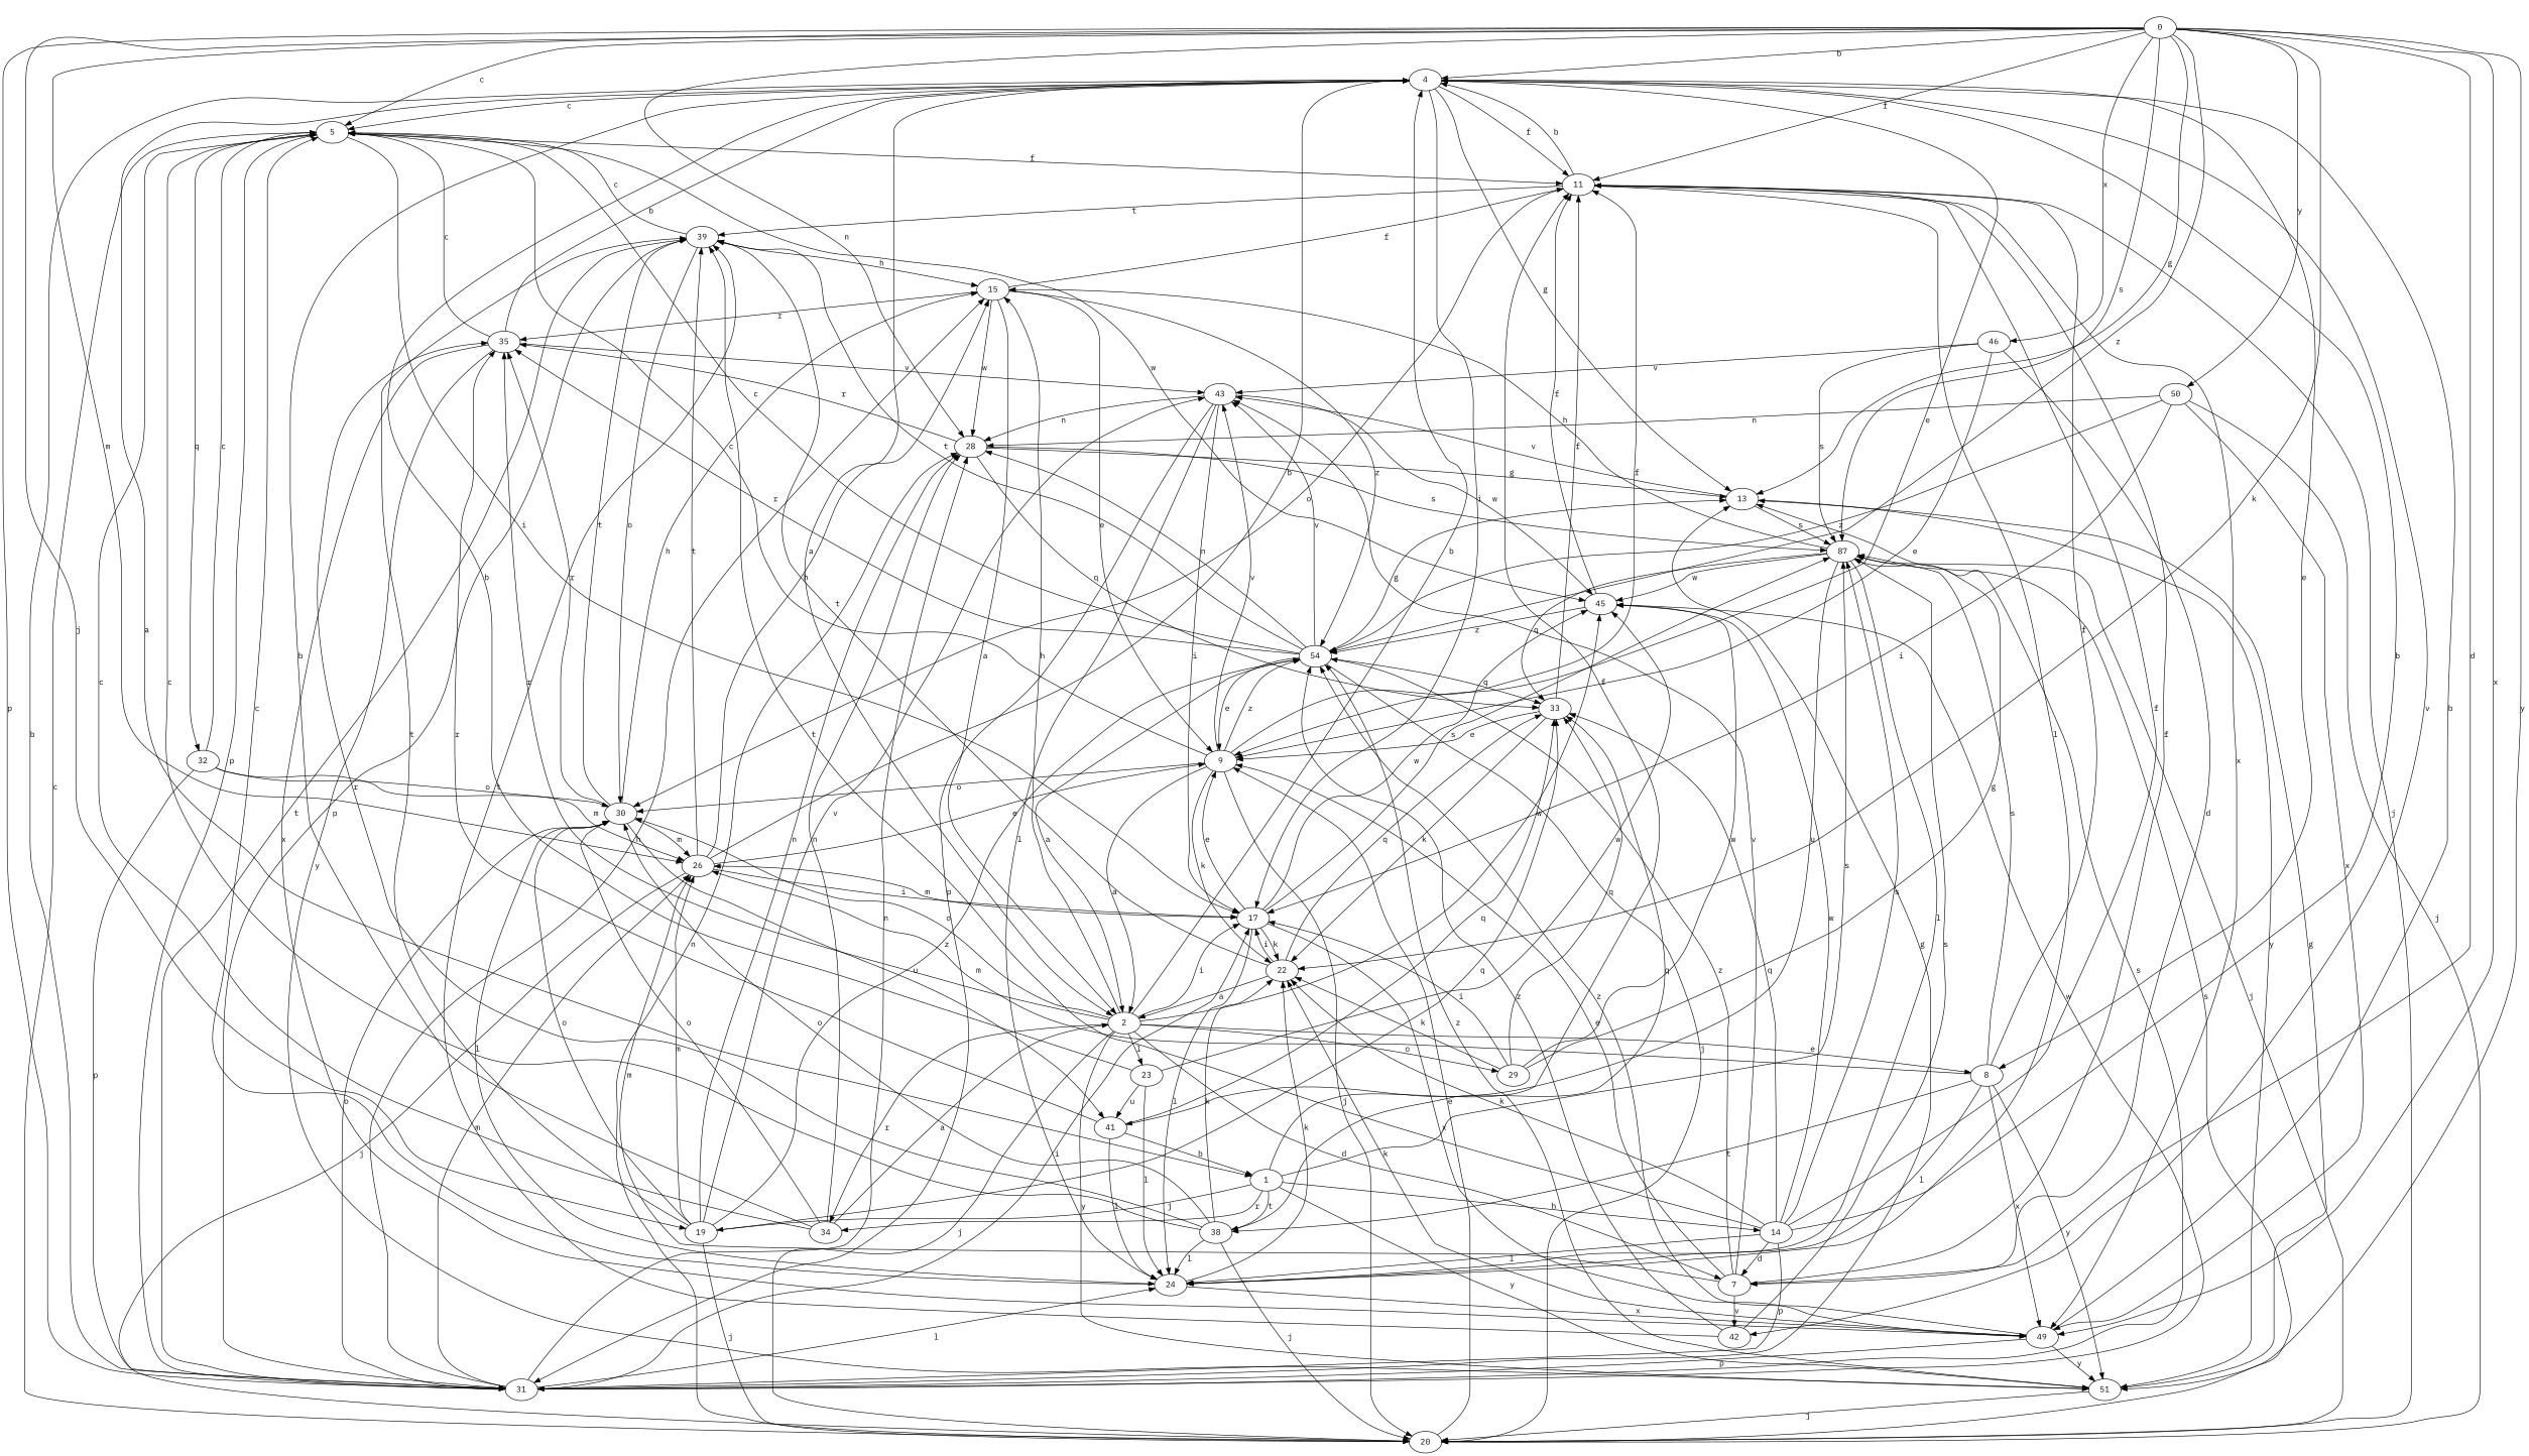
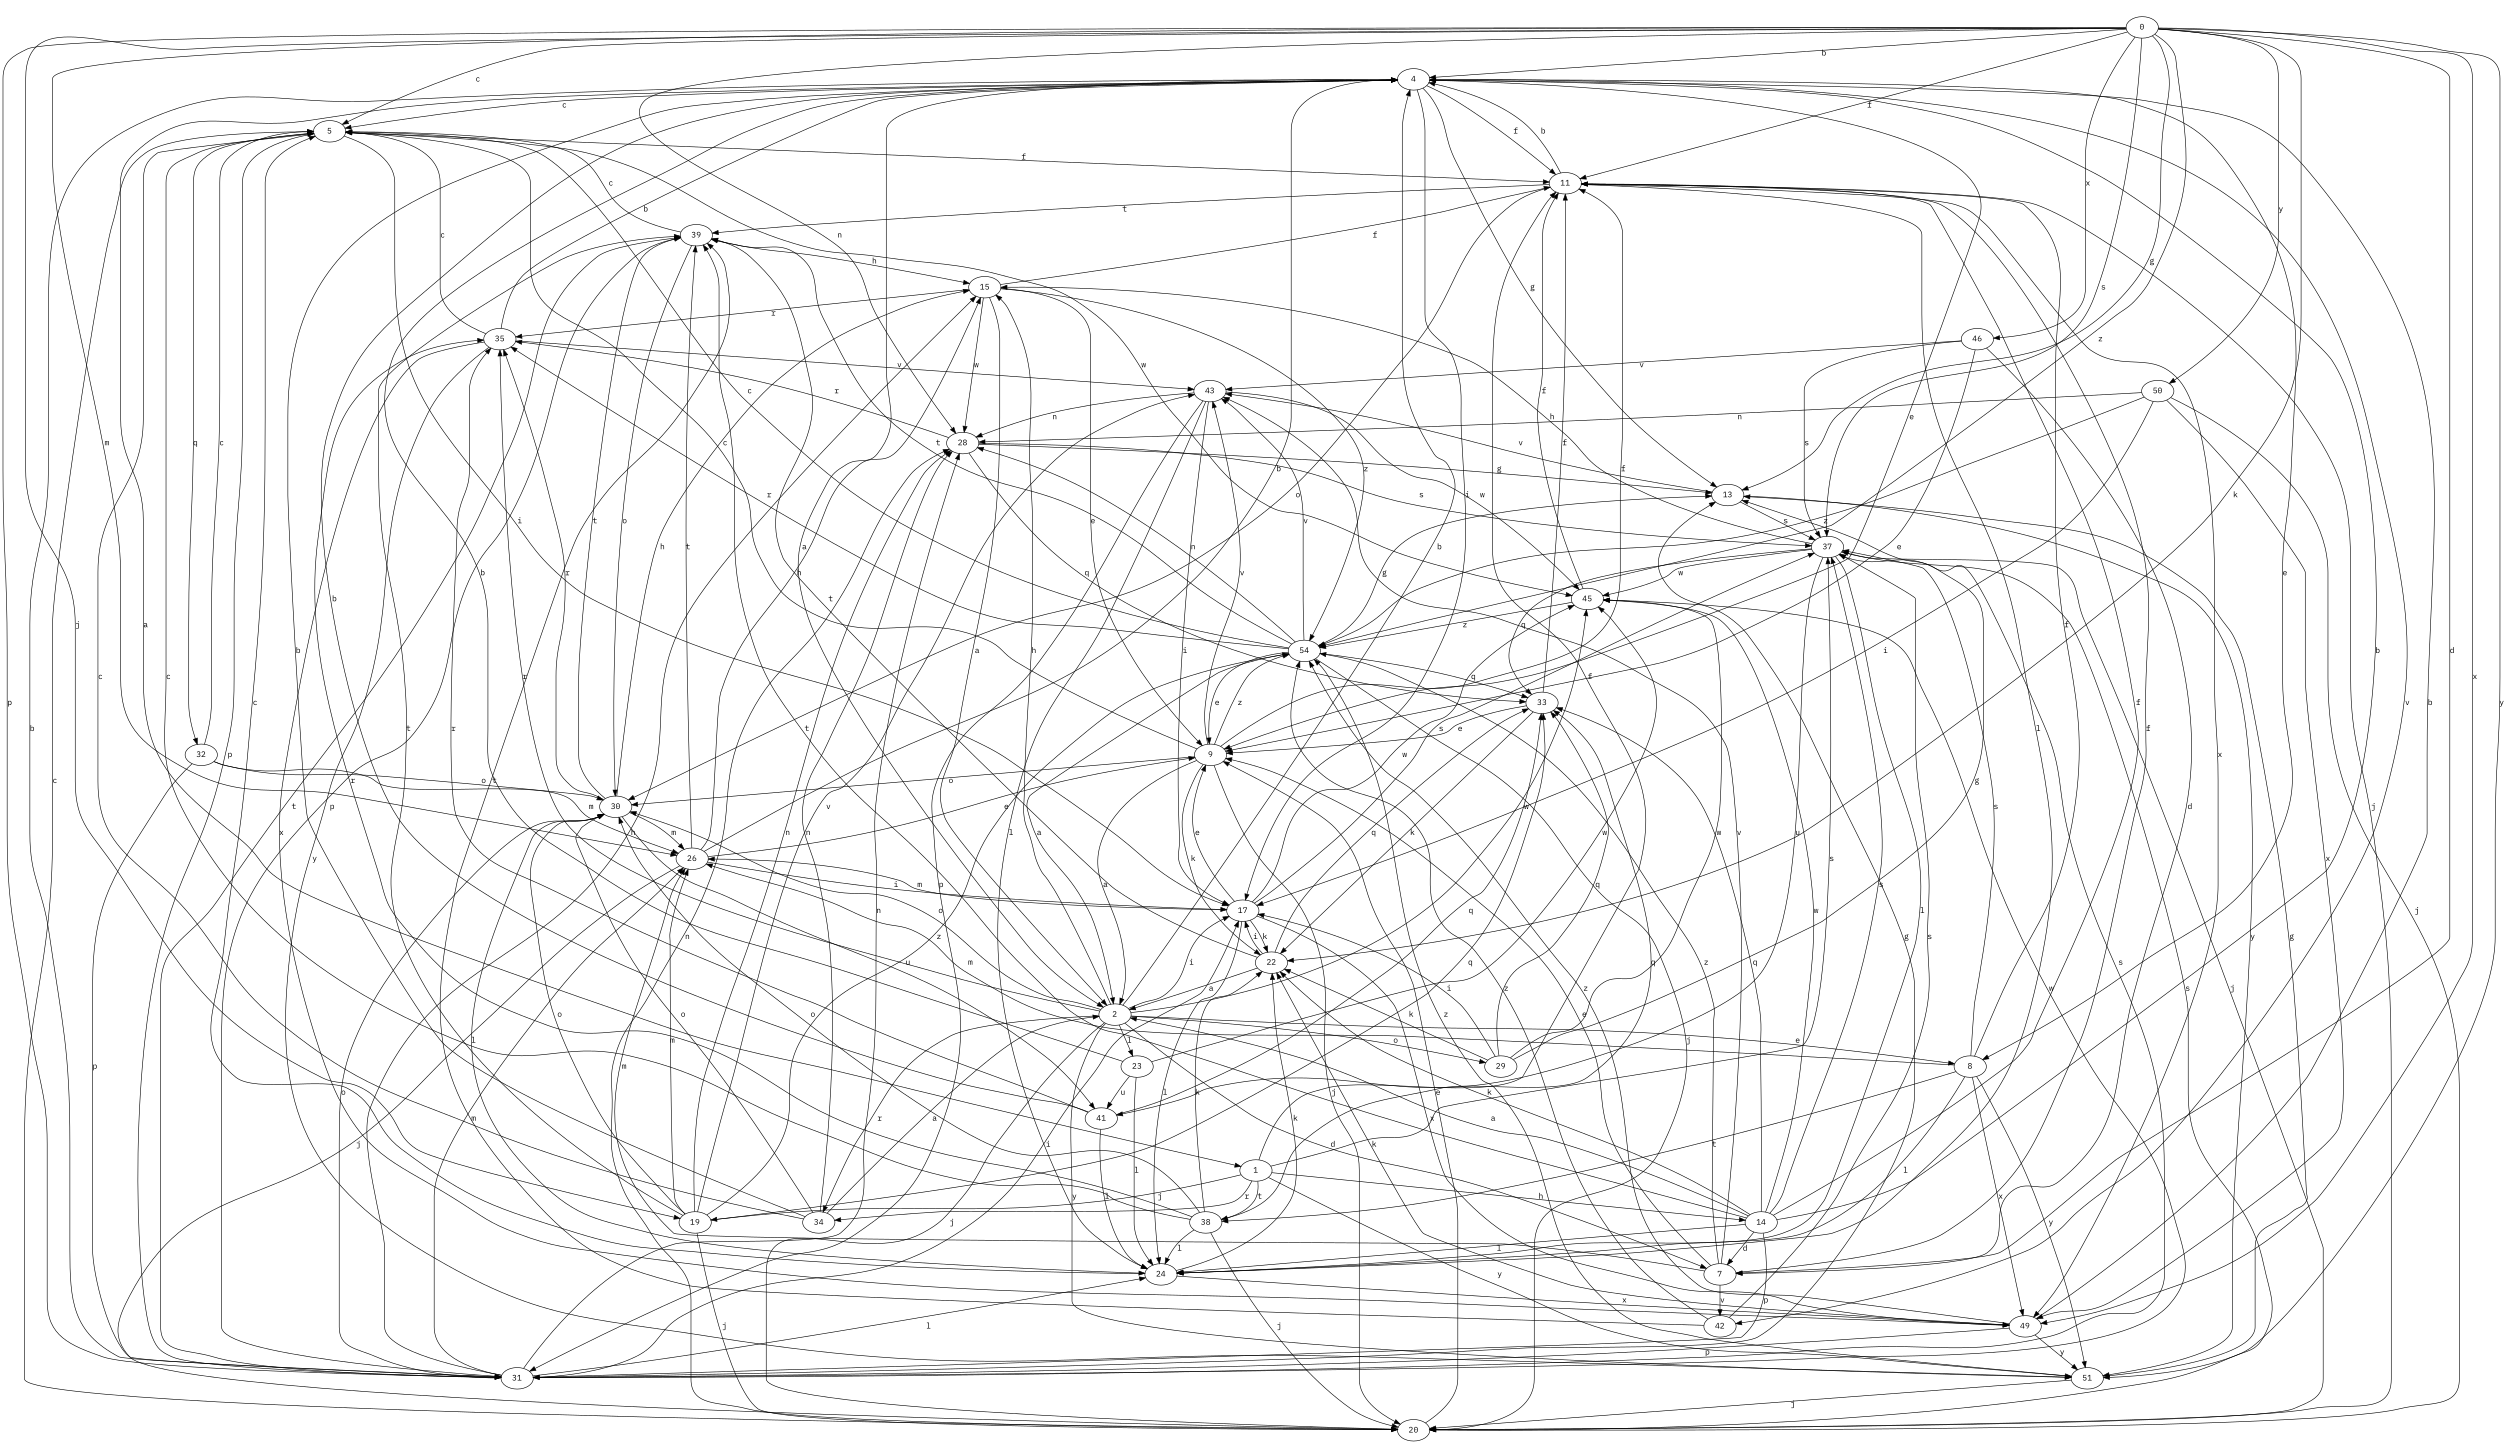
  strict digraph {
    fontname="IBM Plex Mono"
    node [fontname="IBM Plex Mono"]
    edge [fontname="IBM Plex Mono"]
    0
    4
    5
    7
    11
    13
    19
    22
    26
    28
    31
-   37 [label=87]
+   37
    46
    49
    50
    51
    54
    1
    2
    8
    17
    9
    42
    45
    32
    43
    20
    30
    24
    39
    33
    15
    35
    41
    14
    34
    38
    23
    29
    0 -> 4 [label=b]
    0 -> 5 [label=c]
    0 -> 7 [label=d]
    0 -> 11 [label=f]
    0 -> 13 [label=g]
    0 -> 19 [label=j]
    0 -> 22 [label=k]
    0 -> 26 [label=m]
    0 -> 28 [label=n]
    0 -> 31 [label=p]
    0 -> 37 [label=s]
    0 -> 46 [label=x]
    0 -> 49 [label=x]
    0 -> 50 [label=y]
    0 -> 51 [label=y]
    0 -> 54 [label=z]
    4 -> 5 [label=c]
    4 -> 11 [label=f]
    4 -> 13 [label=g]
    4 -> 1 [label=a]
    4 -> 2 [label=a]
    4 -> 8 [label=e]
    4 -> 17 [label=i]
    4 -> 9 [label=e]
    4 -> 42 [label=v]
    5 -> 11 [label=f]
    5 -> 31 [label=p]
    5 -> 17 [label=i]
    5 -> 45 [label=w]
    5 -> 32 [label=q]
    7 -> 11 [label=f]
    7 -> 26 [label=m]
    7 -> 54 [label=z]
    7 -> 9 [label=e]
    7 -> 42 [label=v]
    7 -> 43 [label=v]
    11 -> 4 [label=b]
    11 -> 49 [label=x]
    11 -> 20 [label=j]
    11 -> 30 [label=o]
    11 -> 24 [label=l]
    11 -> 39 [label=t]
    13 -> 37 [label=s]
    13 -> 51 [label=y]
    13 -> 43 [label=v]
    19 -> 26 [label=m]
    19 -> 28 [label=n]
    19 -> 54 [label=z]
    19 -> 43 [label=v]
    19 -> 20 [label=j]
    19 -> 30 [label=o]
    19 -> 39 [label=t]
    19 -> 33 [label=q]
    22 -> 2 [label=a]
    22 -> 17 [label=i]
    22 -> 39 [label=t]
    22 -> 33 [label=q]
    26 -> 4 [label=b]
    26 -> 17 [label=i]
    26 -> 9 [label=e]
    26 -> 20 [label=j]
    26 -> 39 [label=t]
    26 -> 15 [label=h]
    28 -> 13 [label=g]
    28 -> 37 [label=s]
    28 -> 33 [label=q]
    28 -> 35 [label=r]
    31 -> 4 [label=b]
    31 -> 13 [label=g]
    31 -> 26 [label=m]
    31 -> 28 [label=n]
    31 -> 37 [label=s]
    31 -> 17 [label=i]
    31 -> 45 [label=w]
    31 -> 30 [label=o]
    31 -> 24 [label=l]
    31 -> 39 [label=t]
    31 -> 15 [label=h]
    37 -> 45 [label=w]
    37 -> 20 [label=j]
    37 -> 24 [label=l]
    37 -> 33 [label=q]
    37 -> 15 [label=h]
    37 -> 41 [label=u]
    46 -> 7 [label=d]
    46 -> 37 [label=s]
    46 -> 9 [label=e]
    46 -> 43 [label=v]
    49 -> 4 [label=b]
    49 -> 22 [label=k]
    49 -> 31 [label=p]
    49 -> 51 [label=y]
    49 -> 54 [label=z]
    50 -> 28 [label=n]
    50 -> 49 [label=x]
    50 -> 54 [label=z]
    50 -> 17 [label=i]
    50 -> 20 [label=j]
    51 -> 13 [label=g]
    51 -> 54 [label=z]
    51 -> 20 [label=j]
    54 -> 5 [label=c]
    54 -> 13 [label=g]
    54 -> 28 [label=n]
    54 -> 2 [label=a]
    54 -> 9 [label=e]
    54 -> 43 [label=v]
    54 -> 20 [label=j]
    54 -> 39 [label=t]
    54 -> 33 [label=q]
    54 -> 35 [label=r]
    1 -> 11 [label=f]
    1 -> 19 [label=j]
    1 -> 37 [label=s]
    1 -> 51 [label=y]
    1 -> 14 [label=h]
    1 -> 34 [label=r]
    1 -> 38 [label=t]
    2 -> 4 [label=b]
    2 -> 7 [label=d]
    2 -> 51 [label=y]
    2 -> 8 [label=e]
    2 -> 17 [label=i]
    2 -> 45 [label=w]
    2 -> 20 [label=j]
    2 -> 30 [label=o]
    2 -> 15 [label=h]
    2 -> 35 [label=r]
    2 -> 34 [label=r]
    2 -> 23 [label=l]
    2 -> 29 [label=o]
    8 -> 11 [label=f]
    8 -> 26 [label=m]
    8 -> 37 [label=s]
    8 -> 49 [label=x]
    8 -> 51 [label=y]
    8 -> 24 [label=l]
    8 -> 38 [label=t]
    17 -> 22 [label=k]
    17 -> 26 [label=m]
    17 -> 37 [label=s]
    17 -> 49 [label=x]
    17 -> 9 [label=e]
    17 -> 45 [label=w]
    17 -> 24 [label=l]
    9 -> 5 [label=c]
    9 -> 11 [label=f]
    9 -> 22 [label=k]
    9 -> 54 [label=z]
    9 -> 2 [label=a]
    9 -> 43 [label=v]
    9 -> 20 [label=j]
    9 -> 30 [label=o]
    42 -> 37 [label=s]
    42 -> 54 [label=z]
    42 -> 39 [label=t]
    45 -> 11 [label=f]
    45 -> 54 [label=z]
    32 -> 5 [label=c]
    32 -> 26 [label=m]
    32 -> 31 [label=p]
    32 -> 30 [label=o]
    43 -> 28 [label=n]
    43 -> 31 [label=p]
    43 -> 17 [label=i]
    43 -> 45 [label=w]
    43 -> 24 [label=l]
    20 -> 5 [label=c]
    20 -> 28 [label=n]
    20 -> 37 [label=s]
    20 -> 9 [label=e]
    30 -> 26 [label=m]
    30 -> 24 [label=l]
    30 -> 39 [label=t]
    30 -> 15 [label=h]
    30 -> 35 [label=r]
    30 -> 41 [label=u]
    24 -> 5 [label=c]
    24 -> 22 [label=k]
    24 -> 49 [label=x]
    39 -> 5 [label=c]
    39 -> 31 [label=p]
    39 -> 30 [label=o]
    39 -> 15 [label=h]
    33 -> 11 [label=f]
    33 -> 22 [label=k]
    33 -> 9 [label=e]
    15 -> 11 [label=f]
    15 -> 28 [label=w]
    15 -> 54 [label=z]
    15 -> 2 [label=a]
    15 -> 9 [label=e]
    15 -> 35 [label=r]
    35 -> 4 [label=b]
    35 -> 5 [label=c]
    35 -> 49 [label=x]
    35 -> 51 [label=y]
    35 -> 43 [label=v]
-   41 -> 1 [label=b]
+   41 -> 4 [label=b]
    41 -> 24 [label=l]
    41 -> 33 [label=q]
    41 -> 35 [label=r]
    14 -> 4 [label=b]
    14 -> 7 [label=d]
    14 -> 11 [label=f]
    14 -> 22 [label=k]
    14 -> 31 [label=p]
    14 -> 37 [label=s]
+   14 -> 2 [label=a]
    14 -> 45 [label=w]
    14 -> 24 [label=l]
    14 -> 39 [label=t]
    14 -> 33 [label=q]
    34 -> 4 [label=b]
    34 -> 5 [label=c]
    34 -> 28 [label=n]
    34 -> 2 [label=a]
    34 -> 30 [label=o]
    38 -> 5 [label=c]
    38 -> 22 [label=k]
    38 -> 20 [label=j]
    38 -> 30 [label=o]
    38 -> 24 [label=l]
    38 -> 33 [label=q]
    38 -> 35 [label=r]
    23 -> 4 [label=b]
    23 -> 45 [label=w]
    23 -> 24 [label=l]
    23 -> 41 [label=u]
    29 -> 13 [label=g]
    29 -> 22 [label=k]
    29 -> 17 [label=i]
    29 -> 45 [label=w]
    29 -> 33 [label=q]
  }
